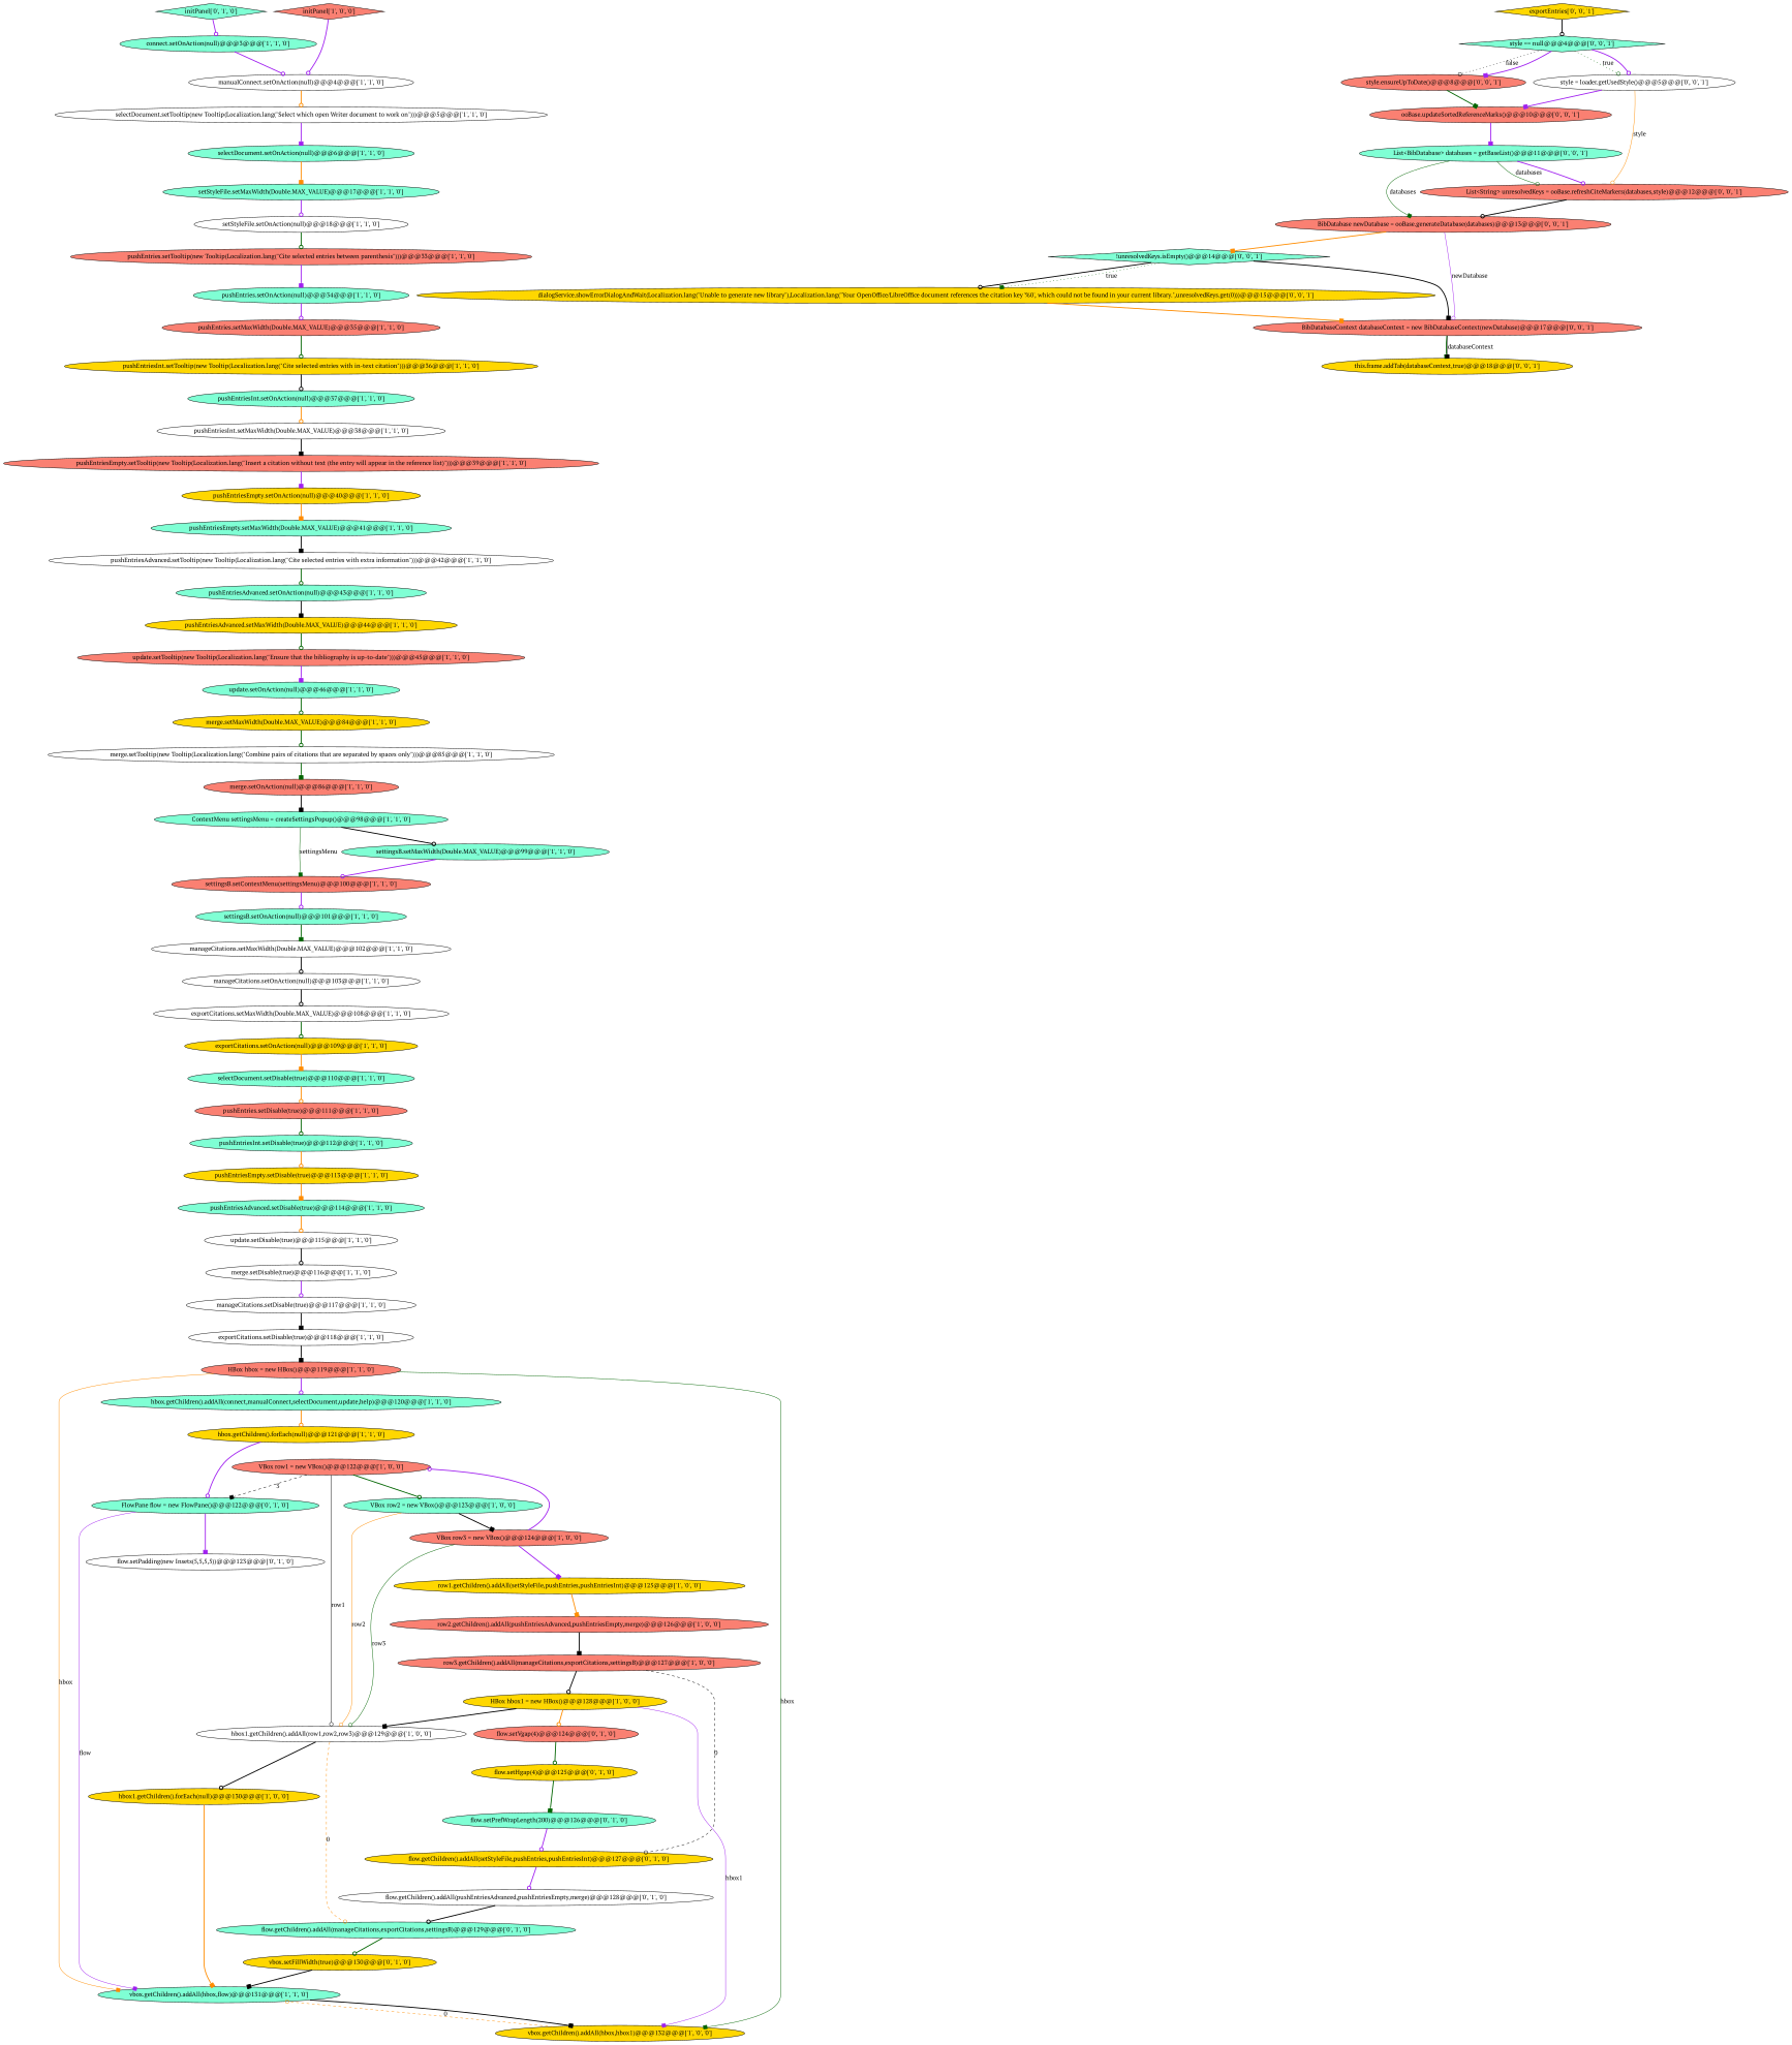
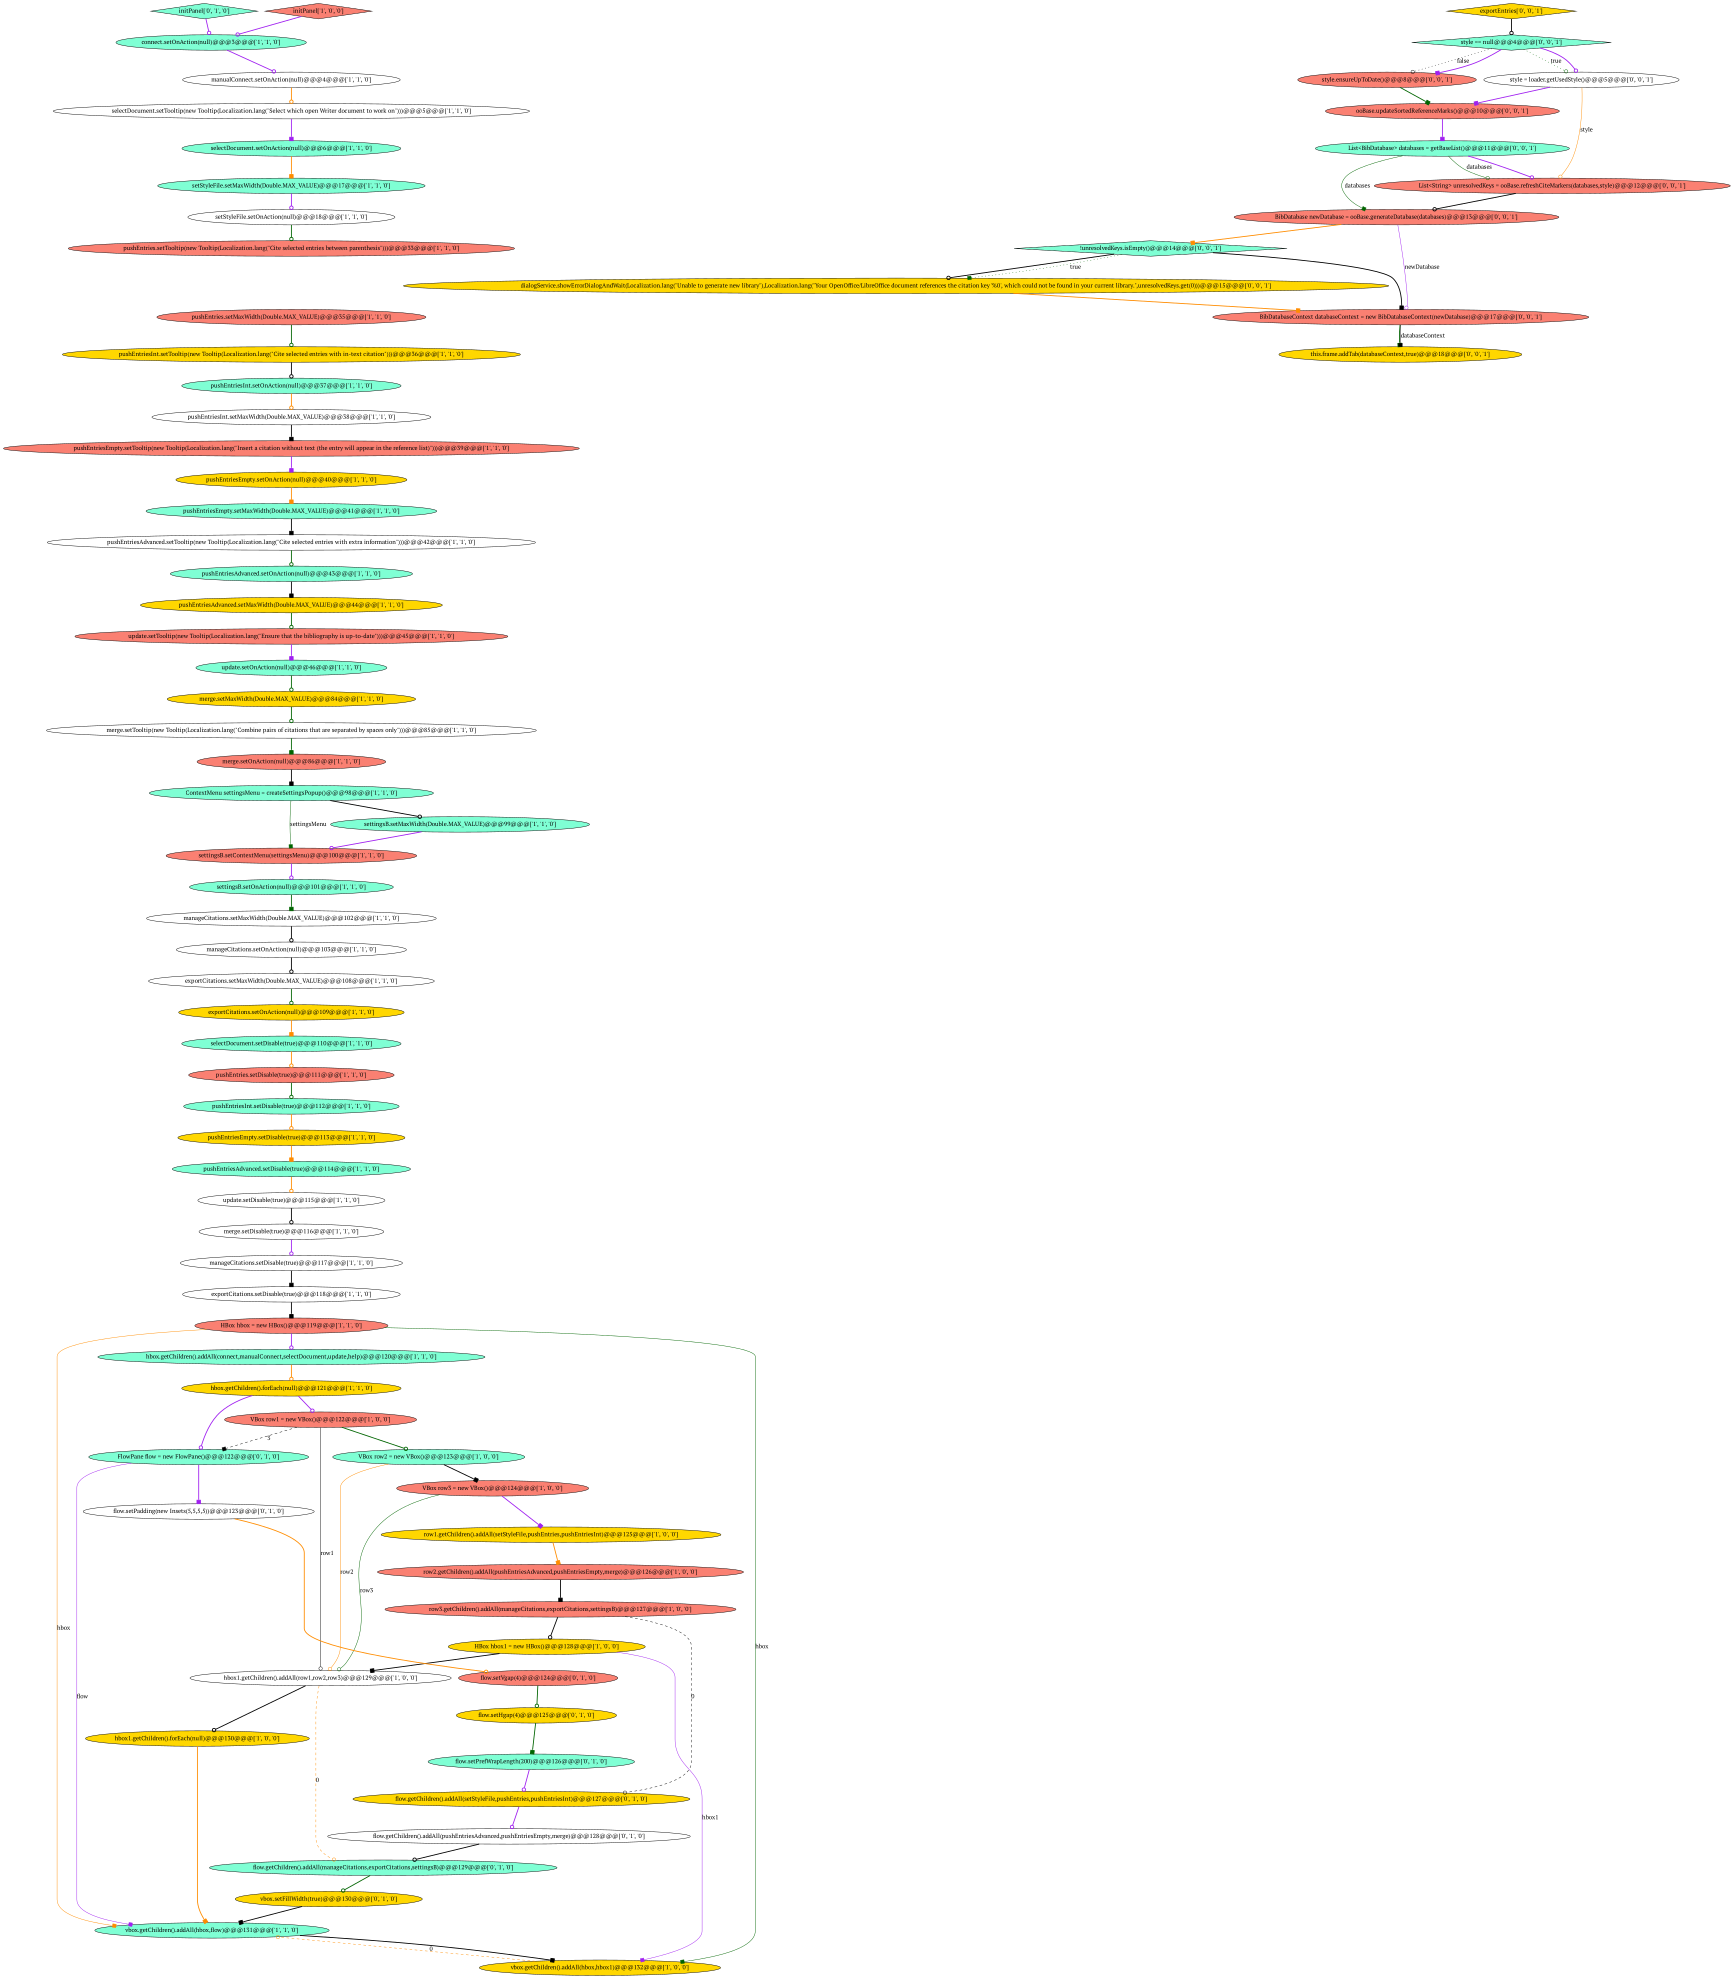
  digraph {
    fontname="PT Serif"
    node [fillcolor=aquamarine fontname="PT Serif" shape=ellipse style=filled]
    edge [arrowhead=odot color=black fontname="PT Serif" style=bold]
    n1 [fillcolor=salmon label="update.setTooltip(new Tooltip(Localization.lang(\"Ensure that the bibliography is up-to-date\")))@@@45@@@['1', '1', '0']"]
    n2 [label="update.setOnAction(null)@@@46@@@['1', '1', '0']"]
    n3 [fillcolor=gold label="merge.setMaxWidth(Double.MAX_VALUE)@@@84@@@['1', '1', '0']"]
    n4 [fillcolor=white label="flow.getChildren().addAll(pushEntriesAdvanced,pushEntriesEmpty,merge)@@@128@@@['0', '1', '0']"]
    n5 [label="flow.getChildren().addAll(manageCitations,exportCitations,settingsB)@@@129@@@['0', '1', '0']"]
    n6 [fillcolor=gold label="vbox.setFillWidth(true)@@@130@@@['0', '1', '0']"]
    n7 [label="hbox.getChildren().addAll(connect,manualConnect,selectDocument,update,help)@@@120@@@['1', '1', '0']"]
    n8 [fillcolor=gold label="hbox.getChildren().forEach(null)@@@121@@@['1', '1', '0']"]
    n9 [fillcolor=salmon label="VBox row1 = new VBox()@@@122@@@['1', '0', '0']"]
    n10 [label="FlowPane flow = new FlowPane()@@@122@@@['0', '1', '0']"]
    n11 [fillcolor=gold label="flow.setHgap(4)@@@125@@@['0', '1', '0']"]
    n12 [label="flow.setPrefWrapLength(200)@@@126@@@['0', '1', '0']"]
    n13 [fillcolor=gold label="flow.getChildren().addAll(setStyleFile,pushEntries,pushEntriesInt)@@@127@@@['0', '1', '0']"]
    n14 [fillcolor=gold label="pushEntriesEmpty.setDisable(true)@@@113@@@['1', '1', '0']"]
    n15 [label="pushEntriesAdvanced.setDisable(true)@@@114@@@['1', '1', '0']"]
    n16 [fillcolor=white label="update.setDisable(true)@@@115@@@['1', '1', '0']"]
    n17 [fillcolor=salmon label="style.ensureUpToDate()@@@8@@@['0', '0', '1']"]
    n18 [fillcolor=salmon label="ooBase.updateSortedReferenceMarks()@@@10@@@['0', '0', '1']"]
    n19 [label="List<BibDatabase> databases = getBaseList()@@@11@@@['0', '0', '1']"]
    n20 [label="!unresolvedKeys.isEmpty()@@@14@@@['0', '0', '1']" shape=diamond]
    n21 [fillcolor=salmon label="BibDatabaseContext databaseContext = new BibDatabaseContext(newDatabase)@@@17@@@['0', '0', '1']"]
    n22 [fillcolor=gold label="dialogService.showErrorDialogAndWait(Localization.lang(\"Unable to generate new library\"),Localization.lang(\"Your OpenOffice/LibreOffice document references the citation key '%0', which could not be found in your current library.\",unresolvedKeys.get(0)))@@@15@@@['0', '0', '1']"]
    n23 [fillcolor=gold label="this.frame.addTab(databaseContext,true)@@@18@@@['0', '0', '1']"]
    n24 [fillcolor=white label="setStyleFile.setOnAction(null)@@@18@@@['1', '1', '0']"]
    n25 [fillcolor=salmon label="pushEntries.setTooltip(new Tooltip(Localization.lang(\"Cite selected entries between parenthesis\")))@@@33@@@['1', '1', '0']"]
-   n26 [label="pushEntries.setOnAction(null)@@@34@@@['1', '1', '0']"]
    n27 [fillcolor=white label="pushEntriesAdvanced.setTooltip(new Tooltip(Localization.lang(\"Cite selected entries with extra information\")))@@@42@@@['1', '1', '0']"]
    n28 [label="pushEntriesAdvanced.setOnAction(null)@@@43@@@['1', '1', '0']"]
    n29 [fillcolor=gold label="pushEntriesAdvanced.setMaxWidth(Double.MAX_VALUE)@@@44@@@['1', '1', '0']"]
    n30 [label="ContextMenu settingsMenu = createSettingsPopup()@@@98@@@['1', '1', '0']"]
    n31 [fillcolor=salmon label="settingsB.setContextMenu(settingsMenu)@@@100@@@['1', '1', '0']"]
    n32 [label="settingsB.setMaxWidth(Double.MAX_VALUE)@@@99@@@['1', '1', '0']"]
    n33 [label="settingsB.setOnAction(null)@@@101@@@['1', '1', '0']"]
    n34 [label="selectDocument.setOnAction(null)@@@6@@@['1', '1', '0']"]
    n35 [label="setStyleFile.setMaxWidth(Double.MAX_VALUE)@@@17@@@['1', '1', '0']"]
    n36 [fillcolor=salmon label="merge.setOnAction(null)@@@86@@@['1', '1', '0']"]
    n37 [label="selectDocument.setDisable(true)@@@110@@@['1', '1', '0']"]
    n38 [fillcolor=salmon label="pushEntries.setDisable(true)@@@111@@@['1', '1', '0']"]
    n39 [label="pushEntriesInt.setDisable(true)@@@112@@@['1', '1', '0']"]
    n40 [fillcolor=white label="exportCitations.setDisable(true)@@@118@@@['1', '1', '0']"]
    n41 [fillcolor=salmon label="HBox hbox = new HBox()@@@119@@@['1', '1', '0']"]
    n42 [fillcolor=gold label="vbox.getChildren().addAll(hbox,hbox1)@@@132@@@['1', '0', '0']"]
    n43 [label="vbox.getChildren().addAll(hbox,flow)@@@131@@@['1', '1', '0']"]
    n44 [fillcolor=white label="manageCitations.setMaxWidth(Double.MAX_VALUE)@@@102@@@['1', '1', '0']"]
    n45 [fillcolor=white label="manageCitations.setOnAction(null)@@@103@@@['1', '1', '0']"]
    n46 [fillcolor=white label="merge.setDisable(true)@@@116@@@['1', '1', '0']"]
    n47 [fillcolor=white label="manageCitations.setDisable(true)@@@117@@@['1', '1', '0']"]
    n48 [fillcolor=salmon label="row2.getChildren().addAll(pushEntriesAdvanced,pushEntriesEmpty,merge)@@@126@@@['1', '0', '0']"]
    n49 [fillcolor=salmon label="row3.getChildren().addAll(manageCitations,exportCitations,settingsB)@@@127@@@['1', '0', '0']"]
    n50 [fillcolor=gold label="HBox hbox1 = new HBox()@@@128@@@['1', '0', '0']"]
    n51 [fillcolor=white label="exportCitations.setMaxWidth(Double.MAX_VALUE)@@@108@@@['1', '1', '0']"]
    n52 [fillcolor=gold label="exportCitations.setOnAction(null)@@@109@@@['1', '1', '0']"]
    n53 [fillcolor=gold label="pushEntriesEmpty.setOnAction(null)@@@40@@@['1', '1', '0']"]
    n54 [label="pushEntriesEmpty.setMaxWidth(Double.MAX_VALUE)@@@41@@@['1', '1', '0']"]
    n55 [fillcolor=white label="hbox1.getChildren().addAll(row1,row2,row3)@@@129@@@['1', '0', '0']"]
    n56 [fillcolor=salmon label="VBox row3 = new VBox()@@@124@@@['1', '0', '0']"]
    n57 [fillcolor=gold label="row1.getChildren().addAll(setStyleFile,pushEntries,pushEntriesInt)@@@125@@@['1', '0', '0']"]
    n58 [fillcolor=gold label="hbox1.getChildren().forEach(null)@@@130@@@['1', '0', '0']"]
    n59 [fillcolor=white label="manualConnect.setOnAction(null)@@@4@@@['1', '1', '0']"]
    n60 [fillcolor=white label="selectDocument.setTooltip(new Tooltip(Localization.lang(\"Select which open Writer document to work on\")))@@@5@@@['1', '1', '0']"]
    n61 [fillcolor=salmon label="pushEntries.setMaxWidth(Double.MAX_VALUE)@@@35@@@['1', '1', '0']"]
    n62 [label="VBox row2 = new VBox()@@@123@@@['1', '0', '0']"]
    n63 [fillcolor=white label="flow.setPadding(new Insets(5,5,5,5))@@@123@@@['0', '1', '0']"]
    n64 [fillcolor=salmon label="flow.setVgap(4)@@@124@@@['0', '1', '0']"]
    n65 [label="style == null@@@4@@@['0', '0', '1']" shape=diamond]
    n66 [fillcolor=white label="style = loader.getUsedStyle()@@@5@@@['0', '0', '1']"]
    n67 [fillcolor=salmon label="List<String> unresolvedKeys = ooBase.refreshCiteMarkers(databases,style)@@@12@@@['0', '0', '1']"]
    n68 [label="connect.setOnAction(null)@@@3@@@['1', '1', '0']"]
    n69 [fillcolor=white label="merge.setTooltip(new Tooltip(Localization.lang(\"Combine pairs of citations that are separated by spaces only\")))@@@85@@@['1', '1', '0']"]
    n70 [fillcolor=salmon label="BibDatabase newDatabase = ooBase.generateDatabase(databases)@@@13@@@['0', '0', '1']"]
    n71 [label="initPanel['0', '1', '0']" shape=diamond]
    n72 [fillcolor=white label="pushEntriesInt.setMaxWidth(Double.MAX_VALUE)@@@38@@@['1', '1', '0']"]
    n73 [fillcolor=salmon label="pushEntriesEmpty.setTooltip(new Tooltip(Localization.lang(\"Insert a citation without text (the entry will appear in the reference list)\")))@@@39@@@['1', '1', '0']"]
    n74 [fillcolor=gold label="pushEntriesInt.setTooltip(new Tooltip(Localization.lang(\"Cite selected entries with in-text citation\")))@@@36@@@['1', '1', '0']"]
    n75 [label="pushEntriesInt.setOnAction(null)@@@37@@@['1', '1', '0']"]
    n76 [fillcolor=salmon label="initPanel['1', '0', '0']" shape=diamond]
    n77 [fillcolor=gold label="exportEntries['0', '0', '1']" shape=diamond]
    n1 -> n2 [arrowhead=box color=purple]
    n2 -> n3 [color=darkgreen]
    n3 -> n69 [color=darkgreen]
    n4 -> n5
    n5 -> n6 [color=darkgreen]
    n6 -> n43 [arrowhead=box]
    n7 -> n8 [color=darkorange]
-   n56 -> n9 [color=purple]
+   n8 -> n9 [color=purple]
    n8 -> n10 [color=purple]
    n9 -> n10 [arrowhead=box label=3 style=dashed]
    n9 -> n55 [label=row1 style=solid]
    n9 -> n62 [color=darkgreen]
    n10 -> n43 [arrowhead=box color=purple label=flow style=solid]
    n10 -> n63 [arrowhead=box color=purple]
    n11 -> n12 [arrowhead=box color=darkgreen]
    n12 -> n13 [color=purple]
    n13 -> n4 [color=purple]
    n14 -> n15 [arrowhead=box color=darkorange]
    n15 -> n16 [color=darkorange]
    n16 -> n46
    n17 -> n18 [arrowhead=box color=darkgreen]
    n18 -> n19 [arrowhead=box color=purple]
    n19 -> n67 [color=purple]
    n19 -> n67 [color=darkgreen label=databases style=solid]
    n19 -> n70 [arrowhead=box color=darkgreen label=databases style=solid]
    n20 -> n21 [arrowhead=box]
    n20 -> n22
    n20 -> n22 [arrowhead=box color=darkgreen label=true style=dotted]
    n21 -> n23 [arrowhead=box color=darkgreen]
    n21 -> n23 [arrowhead=box label=databaseContext style=solid]
    n22 -> n21 [arrowhead=box color=darkorange]
    n24 -> n25 [color=darkgreen]
-   n25 -> n26 [arrowhead=box color=purple]
-   n26 -> n61 [color=purple]
    n27 -> n28 [color=darkgreen]
    n28 -> n29 [arrowhead=box]
    n29 -> n1 [color=darkgreen]
    n30 -> n31 [arrowhead=box color=darkgreen label=settingsMenu style=solid]
    n30 -> n32
    n31 -> n33 [color=purple]
    n32 -> n31 [color=purple]
    n33 -> n44 [arrowhead=box color=darkgreen]
    n34 -> n35 [arrowhead=box color=darkorange]
    n35 -> n24 [color=purple]
    n36 -> n30 [arrowhead=box]
    n37 -> n38 [color=darkorange]
    n38 -> n39 [color=darkgreen]
    n39 -> n14 [color=darkorange]
    n40 -> n41 [arrowhead=box]
    n41 -> n7 [color=purple]
    n41 -> n42 [arrowhead=box color=darkgreen label=hbox style=solid]
    n41 -> n43 [arrowhead=box color=darkorange label=hbox style=solid]
    n42 -> n43 [color=darkorange label=0 style=dashed]
    n43 -> n42 [arrowhead=box]
    n44 -> n45
    n45 -> n51
    n46 -> n47 [color=purple]
    n47 -> n40 [arrowhead=box]
    n48 -> n49 [arrowhead=box]
    n49 -> n13 [label=0 style=dashed]
    n49 -> n50
    n50 -> n42 [arrowhead=box color=purple label=hbox1 style=solid]
    n50 -> n55 [arrowhead=box]
    n51 -> n52 [color=darkgreen]
    n52 -> n37 [arrowhead=box color=darkorange]
    n53 -> n54 [arrowhead=box color=darkorange]
    n54 -> n27 [arrowhead=box]
    n55 -> n5 [color=darkorange label=0 style=dashed]
    n55 -> n58
    n56 -> n55 [color=darkgreen label=row3 style=solid]
    n56 -> n57 [arrowhead=box color=purple]
    n57 -> n48 [arrowhead=box color=darkorange]
    n58 -> n43 [arrowhead=box color=darkorange]
    n59 -> n60 [color=darkorange]
    n60 -> n34 [arrowhead=box color=purple]
    n61 -> n74 [color=darkgreen]
    n62 -> n55 [color=darkorange label=row2 style=solid]
    n62 -> n56 [arrowhead=box]
-   n50 -> n64 [color=darkorange]
+   n63 -> n64 [color=darkorange]
    n64 -> n11 [color=darkgreen]
    n65 -> n17 [label=false style=dotted]
    n65 -> n17 [arrowhead=box color=purple]
    n65 -> n66 [color=darkgreen label=true style=dotted]
    n65 -> n66 [color=purple]
    n66 -> n18 [arrowhead=box color=purple]
    n66 -> n67 [color=darkorange label=style style=solid]
    n67 -> n70
    n68 -> n59 [color=purple]
    n69 -> n36 [arrowhead=box color=darkgreen]
    n70 -> n20 [arrowhead=box color=darkorange]
    n70 -> n21 [color=purple label=newDatabase style=solid]
    n71 -> n68 [color=purple]
    n72 -> n73 [arrowhead=box]
    n73 -> n53 [arrowhead=box color=purple]
    n74 -> n75
    n75 -> n72 [color=darkorange]
-   n76 -> n59 [color=purple]
+   n76 -> n68 [color=purple]
    n77 -> n65
  }
